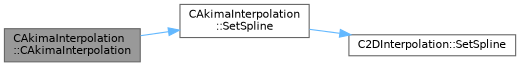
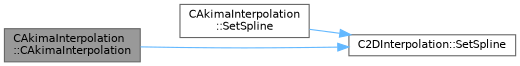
  digraph {
    rankdir=LR
    node [color=grey40 fillcolor=white fontname=Helvetica fontsize=10 shape=box style=filled]
    edge [color=steelblue1 fontname=Helvetica fontsize=10 labelfontname=Helvetica labelfontsize=10 style=solid]
    n1 [color=gray40 fillcolor=grey60 fontcolor=black height=0.2 label="CAkimaInterpolation\l::CAkimaInterpolation" width=0.4]
    n2 [height=0.2 label="CAkimaInterpolation\l::SetSpline" width=0.4]
    n3 [height=0.2 label="C2DInterpolation::SetSpline" width=0.4]
-   n1 -> n2
+   n1 -> n3
    n2 -> n3
  }
